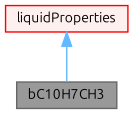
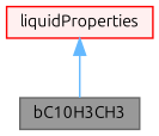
  digraph {
    fontname=Ubuntu
    node [fontname=Ubuntu fontsize=10 shape=box style=filled]
-   n1 [color=gray40 fillcolor=grey60 fontcolor=black height=0.2 label=bC10H7CH3 width=0.4]
+   n1 [color=gray40 fillcolor=grey60 fontcolor=black height=0.2 label=bC10H3CH3 width=0.4]
    n2 [color=red fillcolor="#FFF0F0" height=0.2 label=liquidProperties width=0.4]
    n2 -> n1 [color=steelblue1 dir=back fontname=Ubuntu fontsize=10 labelfontname=Helvetica labelfontsize=10 style=solid]
  }
